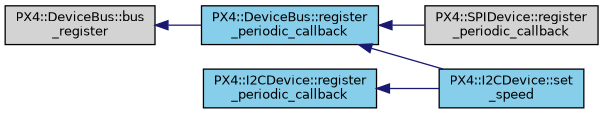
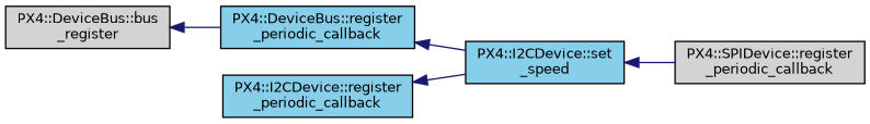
  digraph {
    rankdir=LR
    node [color=black fillcolor=skyblue fontname=Helvetica fontsize=10 shape=record style=filled]
    edge [color=midnightblue dir=back fontname=Helvetica fontsize=10 labelfontname=Helvetica labelfontsize=10 style=solid]
    n1 [fillcolor=lightgrey fontcolor=black height=0.2 label="PX4::DeviceBus::bus\l_register" width=0.4]
    n2 [height=0.2 label="PX4::DeviceBus::register\l_periodic_callback" width=0.4]
    n3 [fillcolor=lightgrey height=0.2 label="PX4::SPIDevice::register\l_periodic_callback" width=0.4]
    n4 [height=0.2 label="PX4::I2CDevice::set\l_speed" width=0.4]
    n5 [height=0.2 label="PX4::I2CDevice::register\l_periodic_callback" width=0.4]
    n1 -> n2
-   n2 -> n3
+   n4 -> n3
    n2 -> n4
    n5 -> n4
  }
